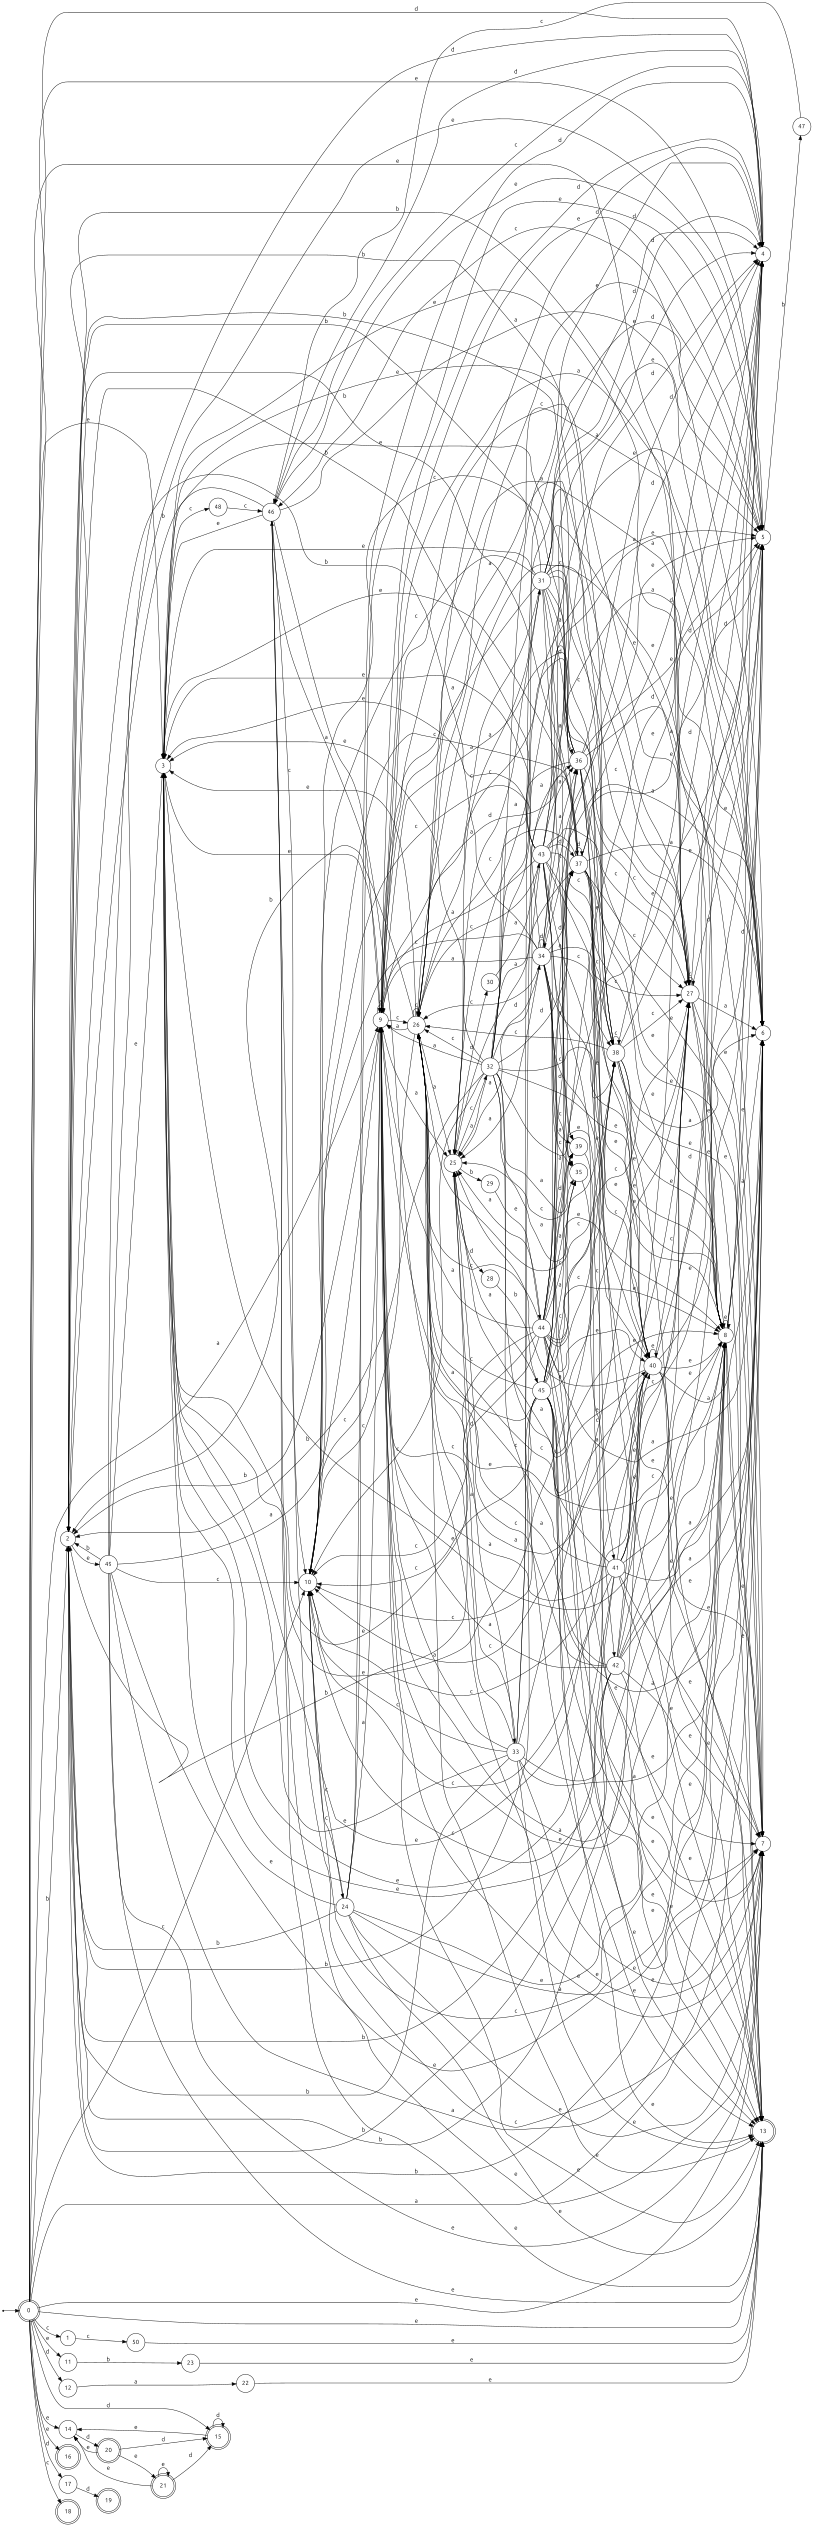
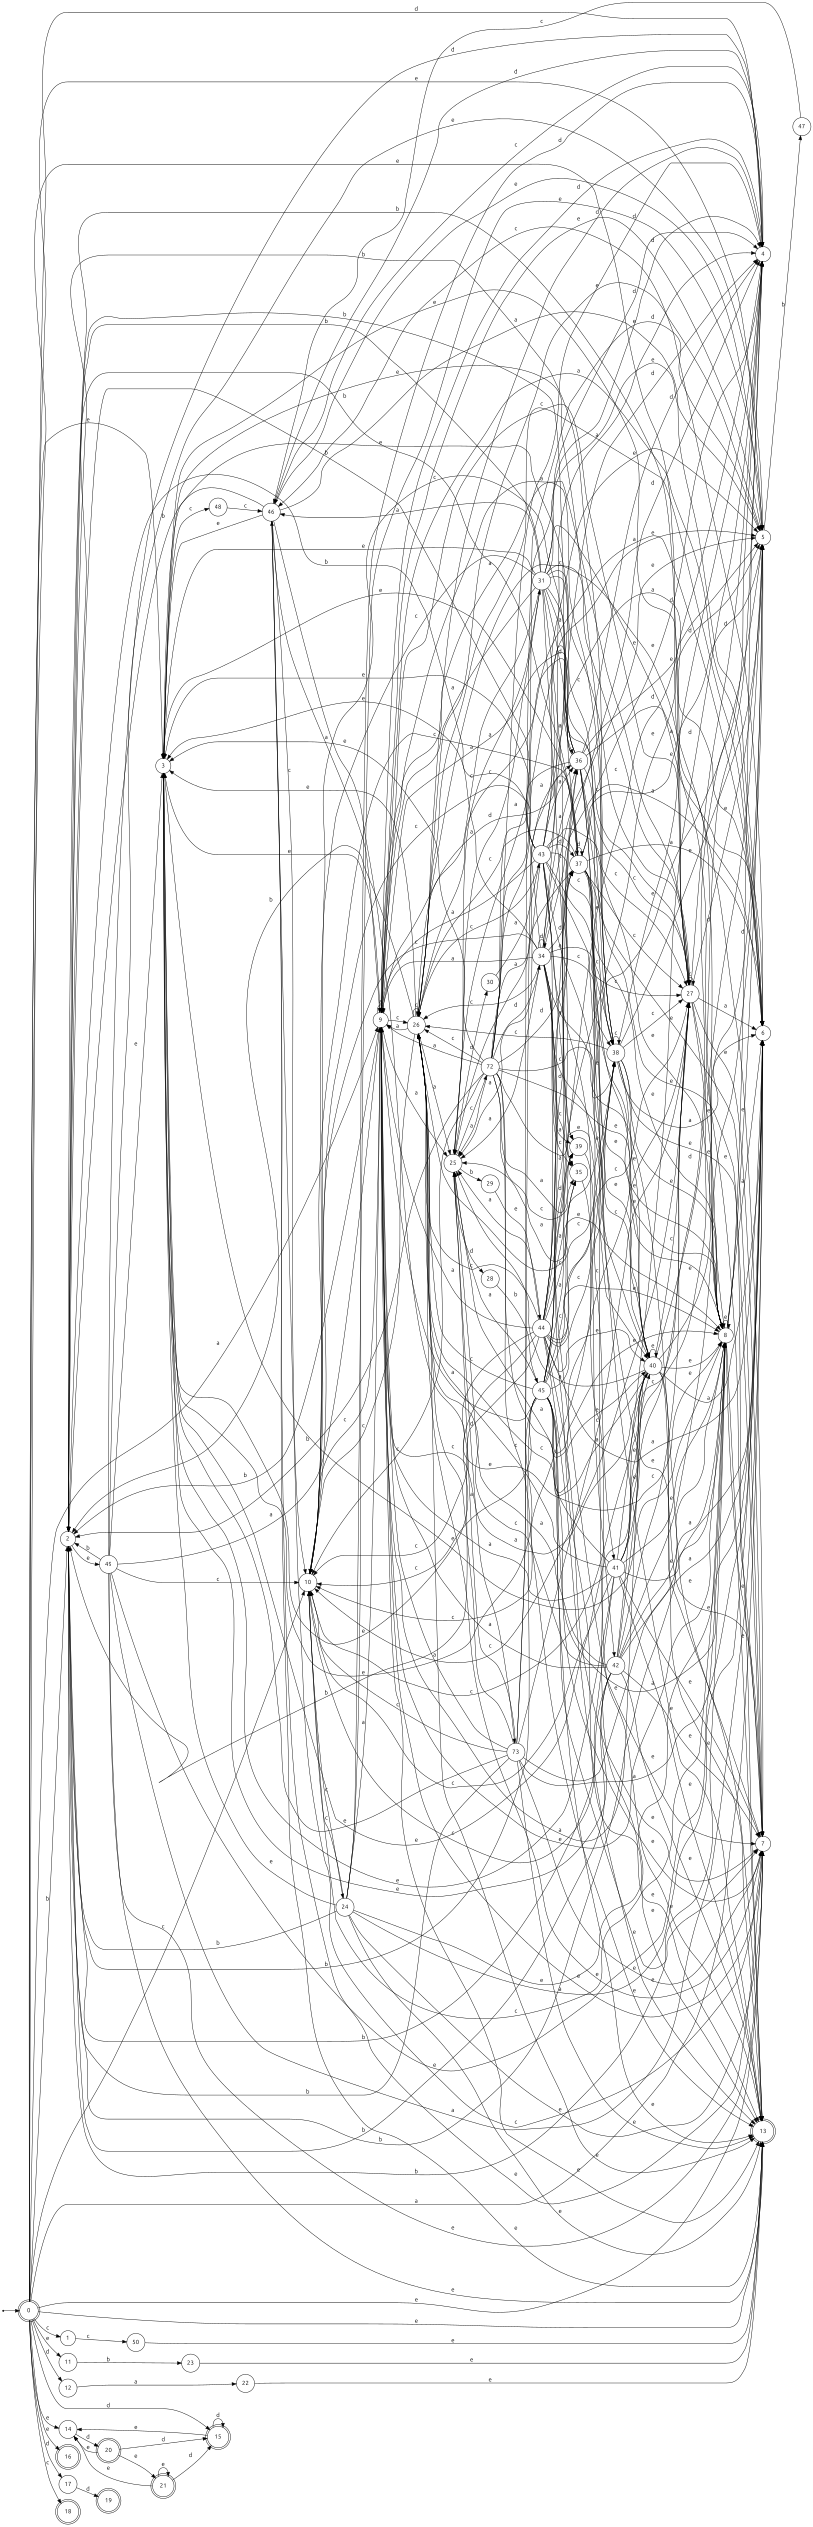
  digraph {
    fontname=Ubuntu
    rankdir=LR
    node [fontname=Ubuntu shape=circle]
    edge [fontname=Ubuntu]
    dummy0 [shape=point]
    0 [shape=doublecircle]
    1
    2
    3
    4
    5
    6
    7
    8
    9
    10
    11
    12
    13 [shape=doublecircle]
    14
    15 [shape=doublecircle]
    16 [shape=doublecircle]
    17
    18 [shape=doublecircle]
    50
    49
    48
    46
    47
    25
    26
    27
    24
    23
    22
    20 [shape=doublecircle]
    19 [shape=doublecircle]
    28
    29
    30
    31
-   32
-   33
+   32 [label=72]
+   33 [label=73]
    21 [shape=doublecircle]
    45
    44
    43
    35
    36
    37
    38
    39
    40
    34
    42
    41
    dummy0 -> 0
    0 -> 1 [label=c]
    0 -> 2 [label=b]
    0 -> 3 [label=e]
    0 -> 4 [label=d]
    0 -> 5 [label=e]
    0 -> 6 [label=a]
    0 -> 7 [label=e]
    0 -> 8 [label=e]
    0 -> 9 [label=a]
    0 -> 10 [label=c]
    0 -> 11 [label=e]
    0 -> 12 [label=d]
    0 -> 13 [label=e]
    0 -> 14 [label=e]
    0 -> 15 [label=d]
    0 -> 16 [label=e]
    0 -> 17 [label=d]
    0 -> 18 [label=c]
    1 -> 50 [label=c]
    2 -> 49 [label=e]
    3 -> 48 [label=c]
    4 -> 46 [label=c]
    5 -> 47 [label=b]
    6 -> 46 [label=c]
    7 -> 46 [label=c]
    8 -> 2 [label=b]
    8 -> 3 [label=e]
    8 -> 4 [label=d]
    8 -> 5 [label=e]
    8 -> 6 [label=a]
    8 -> 7 [label=e]
    8 -> 8 [label=e]
    8 -> 9 [label=a]
    8 -> 10 [label=c]
    8 -> 13 [label=e]
    9 -> 2 [label=b]
    9 -> 3 [label=e]
    9 -> 4 [label=d]
    9 -> 5 [label=e]
    9 -> 6 [label=a]
    9 -> 7 [label=e]
    9 -> 8 [label=e]
    9 -> 9 [label=a]
    9 -> 10 [label=c]
    9 -> 13 [label=e]
    9 -> 25 [label=a]
    9 -> 26 [label=c]
    9 -> 27 [label=c]
    10 -> 24 [label=c]
    11 -> 23 [label=b]
    12 -> 22 [label=a]
    14 -> 20 [label=d]
    15 -> 14 [label=e]
    15 -> 15 [label=d]
    17 -> 19 [label=d]
    50 -> 13 [label=e]
    49 -> 2 [label=b]
    49 -> 3 [label=e]
    49 -> 4 [label=d]
    49 -> 5 [label=e]
    49 -> 6 [label=a]
    49 -> 7 [label=e]
    49 -> 8 [label=e]
    49 -> 9 [label=a]
    49 -> 10 [label=c]
    49 -> 13 [label=e]
    48 -> 46 [label=c]
    46 -> 2 [label=b]
    46 -> 3 [label=e]
    46 -> 4 [label=d]
    46 -> 5 [label=e]
    46 -> 6 [label=a]
    46 -> 7 [label=e]
    46 -> 8 [label=e]
    46 -> 9 [label=a]
    46 -> 10 [label=c]
    46 -> 13 [label=e]
    47 -> 46 [label=c]
    25 -> 28 [label=d]
    25 -> 29 [label=b]
    25 -> 30 [label=d]
    25 -> 31 [label=d]
    25 -> 32 [label=c]
    25 -> 33 [label=d]
    26 -> 2 [label=b]
    26 -> 3 [label=e]
    26 -> 4 [label=d]
    26 -> 5 [label=e]
    26 -> 6 [label=a]
    26 -> 7 [label=e]
    26 -> 8 [label=e]
    26 -> 9 [label=a]
    26 -> 10 [label=c]
    26 -> 13 [label=e]
    26 -> 25 [label=a]
    26 -> 26 [label=c]
    26 -> 27 [label=c]
    27 -> 2 [label=b]
    27 -> 3 [label=e]
    27 -> 4 [label=d]
    27 -> 5 [label=e]
    27 -> 6 [label=a]
    27 -> 7 [label=e]
    27 -> 8 [label=e]
    27 -> 9 [label=a]
    27 -> 10 [label=c]
    27 -> 13 [label=e]
    27 -> 27 [label=c]
    24 -> 2 [label=b]
    24 -> 3 [label=e]
    24 -> 4 [label=d]
    24 -> 5 [label=e]
    24 -> 6 [label=a]
    24 -> 7 [label=e]
    24 -> 8 [label=e]
    24 -> 9 [label=a]
    24 -> 10 [label=c]
    24 -> 13 [label=e]
    23 -> 13 [label=e]
    22 -> 13 [label=e]
    20 -> 14 [label=e]
    20 -> 15 [label=d]
    20 -> 21 [label=e]
    28 -> 45 [label=b]
    29 -> 44 [label=e]
    30 -> 43 [label=a]
    31 -> 2 [label=b]
    31 -> 3 [label=e]
    31 -> 4 [label=d]
    31 -> 5 [label=e]
-   31 -> 6 [label=a]
+   31 -> 46 [label=a]
    31 -> 7 [label=e]
    31 -> 8 [label=e]
    31 -> 9 [label=a]
    31 -> 10 [label=c]
    31 -> 25 [label=a]
    31 -> 26 [label=c]
    31 -> 27 [label=c]
    31 -> 35 [label=c]
    31 -> 36 [label=a]
    31 -> 37 [label=d]
    31 -> 38 [label=c]
    31 -> 39 [label=a]
    31 -> 40 [label=e]
    32 -> 2 [label=b]
    32 -> 3 [label=e]
    32 -> 4 [label=d]
    32 -> 5 [label=e]
    32 -> 6 [label=a]
    32 -> 7 [label=e]
    32 -> 8 [label=e]
    32 -> 9 [label=a]
    32 -> 10 [label=c]
    32 -> 13 [label=e]
    32 -> 25 [label=a]
    32 -> 26 [label=c]
    32 -> 27 [label=c]
    32 -> 35 [label=c]
    32 -> 36 [label=a]
    32 -> 37 [label=d]
    32 -> 38 [label=c]
    32 -> 39 [label=a]
    32 -> 40 [label=e]
    32 -> 34 [label=d]
    33 -> 2 [label=b]
    33 -> 3 [label=e]
    33 -> 4 [label=d]
    33 -> 5 [label=e]
    33 -> 6 [label=a]
    33 -> 7 [label=e]
    33 -> 8 [label=e]
    33 -> 9 [label=a]
    33 -> 10 [label=c]
    33 -> 13 [label=e]
    33 -> 25 [label=a]
    33 -> 26 [label=c]
    33 -> 27 [label=c]
    21 -> 14 [label=e]
    21 -> 15 [label=d]
    21 -> 21 [label=e]
    45 -> 2 [label=b]
    45 -> 3 [label=e]
    45 -> 4 [label=d]
    45 -> 5 [label=e]
    45 -> 6 [label=a]
    45 -> 7 [label=e]
    45 -> 8 [label=e]
    45 -> 9 [label=a]
    45 -> 10 [label=c]
    45 -> 13 [label=e]
    45 -> 25 [label=a]
    45 -> 26 [label=c]
    45 -> 27 [label=c]
    45 -> 35 [label=c]
    45 -> 36 [label=a]
    45 -> 37 [label=d]
    45 -> 38 [label=c]
    45 -> 39 [label=a]
    45 -> 40 [label=e]
    44 -> 2 [label=b]
    44 -> 3 [label=e]
    44 -> 4 [label=d]
    44 -> 5 [label=e]
    44 -> 6 [label=a]
    44 -> 7 [label=e]
    44 -> 8 [label=e]
    44 -> 9 [label=a]
    44 -> 10 [label=c]
    44 -> 13 [label=e]
    44 -> 25 [label=a]
    44 -> 26 [label=c]
    44 -> 27 [label=c]
    44 -> 35 [label=c]
    44 -> 36 [label=a]
    44 -> 37 [label=d]
    44 -> 38 [label=c]
    44 -> 39 [label=a]
    44 -> 40 [label=e]
    43 -> 2 [label=b]
    43 -> 3 [label=e]
    43 -> 4 [label=d]
    43 -> 5 [label=e]
    43 -> 6 [label=a]
    43 -> 7 [label=e]
    43 -> 8 [label=e]
    43 -> 9 [label=a]
    43 -> 10 [label=c]
    43 -> 13 [label=e]
    43 -> 25 [label=a]
    43 -> 26 [label=c]
    43 -> 27 [label=c]
    43 -> 35 [label=c]
    43 -> 36 [label=a]
    43 -> 37 [label=d]
    43 -> 38 [label=c]
    43 -> 39 [label=a]
    43 -> 40 [label=e]
    35 -> 42 [label=a]
    36 -> 2 [label=b]
    36 -> 3 [label=e]
    36 -> 4 [label=d]
    36 -> 5 [label=e]
    36 -> 6 [label=a]
    36 -> 7 [label=e]
    36 -> 8 [label=e]
    36 -> 9 [label=a]
    36 -> 10 [label=c]
    36 -> 13 [label=e]
    36 -> 25 [label=a]
    36 -> 26 [label=c]
    36 -> 27 [label=c]
    36 -> 40 [label=e]
    37 -> 2 [label=b]
    37 -> 3 [label=e]
    37 -> 4 [label=d]
    37 -> 5 [label=e]
    37 -> 6 [label=a]
    37 -> 7 [label=e]
    37 -> 8 [label=e]
    37 -> 9 [label=a]
    37 -> 10 [label=c]
    37 -> 13 [label=e]
    37 -> 25 [label=a]
    37 -> 26 [label=c]
    37 -> 27 [label=c]
    37 -> 37 [label=d]
    37 -> 38 [label=c]
    37 -> 40 [label=e]
    38 -> 2 [label=b]
    38 -> 3 [label=e]
    38 -> 4 [label=d]
    38 -> 5 [label=e]
    38 -> 6 [label=a]
    38 -> 7 [label=e]
    38 -> 8 [label=e]
    38 -> 9 [label=a]
    38 -> 10 [label=c]
    38 -> 13 [label=e]
    38 -> 25 [label=a]
    38 -> 26 [label=c]
    38 -> 27 [label=c]
    38 -> 38 [label=c]
    38 -> 40 [label=e]
    39 -> 41 [label=c]
    40 -> 2 [label=b]
    40 -> 3 [label=e]
    40 -> 4 [label=d]
    40 -> 5 [label=e]
    40 -> 6 [label=a]
    40 -> 7 [label=e]
    40 -> 8 [label=e]
    40 -> 9 [label=a]
    40 -> 10 [label=c]
    40 -> 13 [label=e]
    40 -> 25 [label=a]
    40 -> 26 [label=c]
    40 -> 27 [label=c]
    40 -> 40 [label=e]
    34 -> 2 [label=b]
    34 -> 3 [label=e]
    34 -> 4 [label=d]
    34 -> 5 [label=e]
    34 -> 6 [label=a]
    34 -> 7 [label=e]
    34 -> 8 [label=e]
    34 -> 9 [label=a]
    34 -> 10 [label=c]
    34 -> 13 [label=e]
    34 -> 25 [label=a]
    34 -> 26 [label=c]
    34 -> 27 [label=c]
    34 -> 35 [label=c]
    34 -> 36 [label=a]
    34 -> 37 [label=d]
    34 -> 38 [label=c]
    34 -> 39 [label=a]
    34 -> 40 [label=e]
    34 -> 34 [label=d]
    42 -> 2 [label=b]
    42 -> 3 [label=e]
    42 -> 4 [label=d]
    42 -> 5 [label=e]
    42 -> 6 [label=a]
    42 -> 7 [label=e]
    42 -> 8 [label=e]
    42 -> 9 [label=a]
    42 -> 10 [label=c]
    42 -> 13 [label=e]
    42 -> 25 [label=a]
    42 -> 26 [label=c]
    42 -> 27 [label=c]
    42 -> 40 [label=e]
    41 -> 2 [label=b]
    41 -> 3 [label=e]
    41 -> 4 [label=d]
    41 -> 5 [label=e]
    41 -> 6 [label=a]
    41 -> 7 [label=e]
    41 -> 8 [label=e]
    41 -> 9 [label=a]
    41 -> 10 [label=c]
    41 -> 13 [label=e]
    41 -> 25 [label=a]
    41 -> 26 [label=c]
    41 -> 27 [label=c]
    41 -> 40 [label=e]
  }
